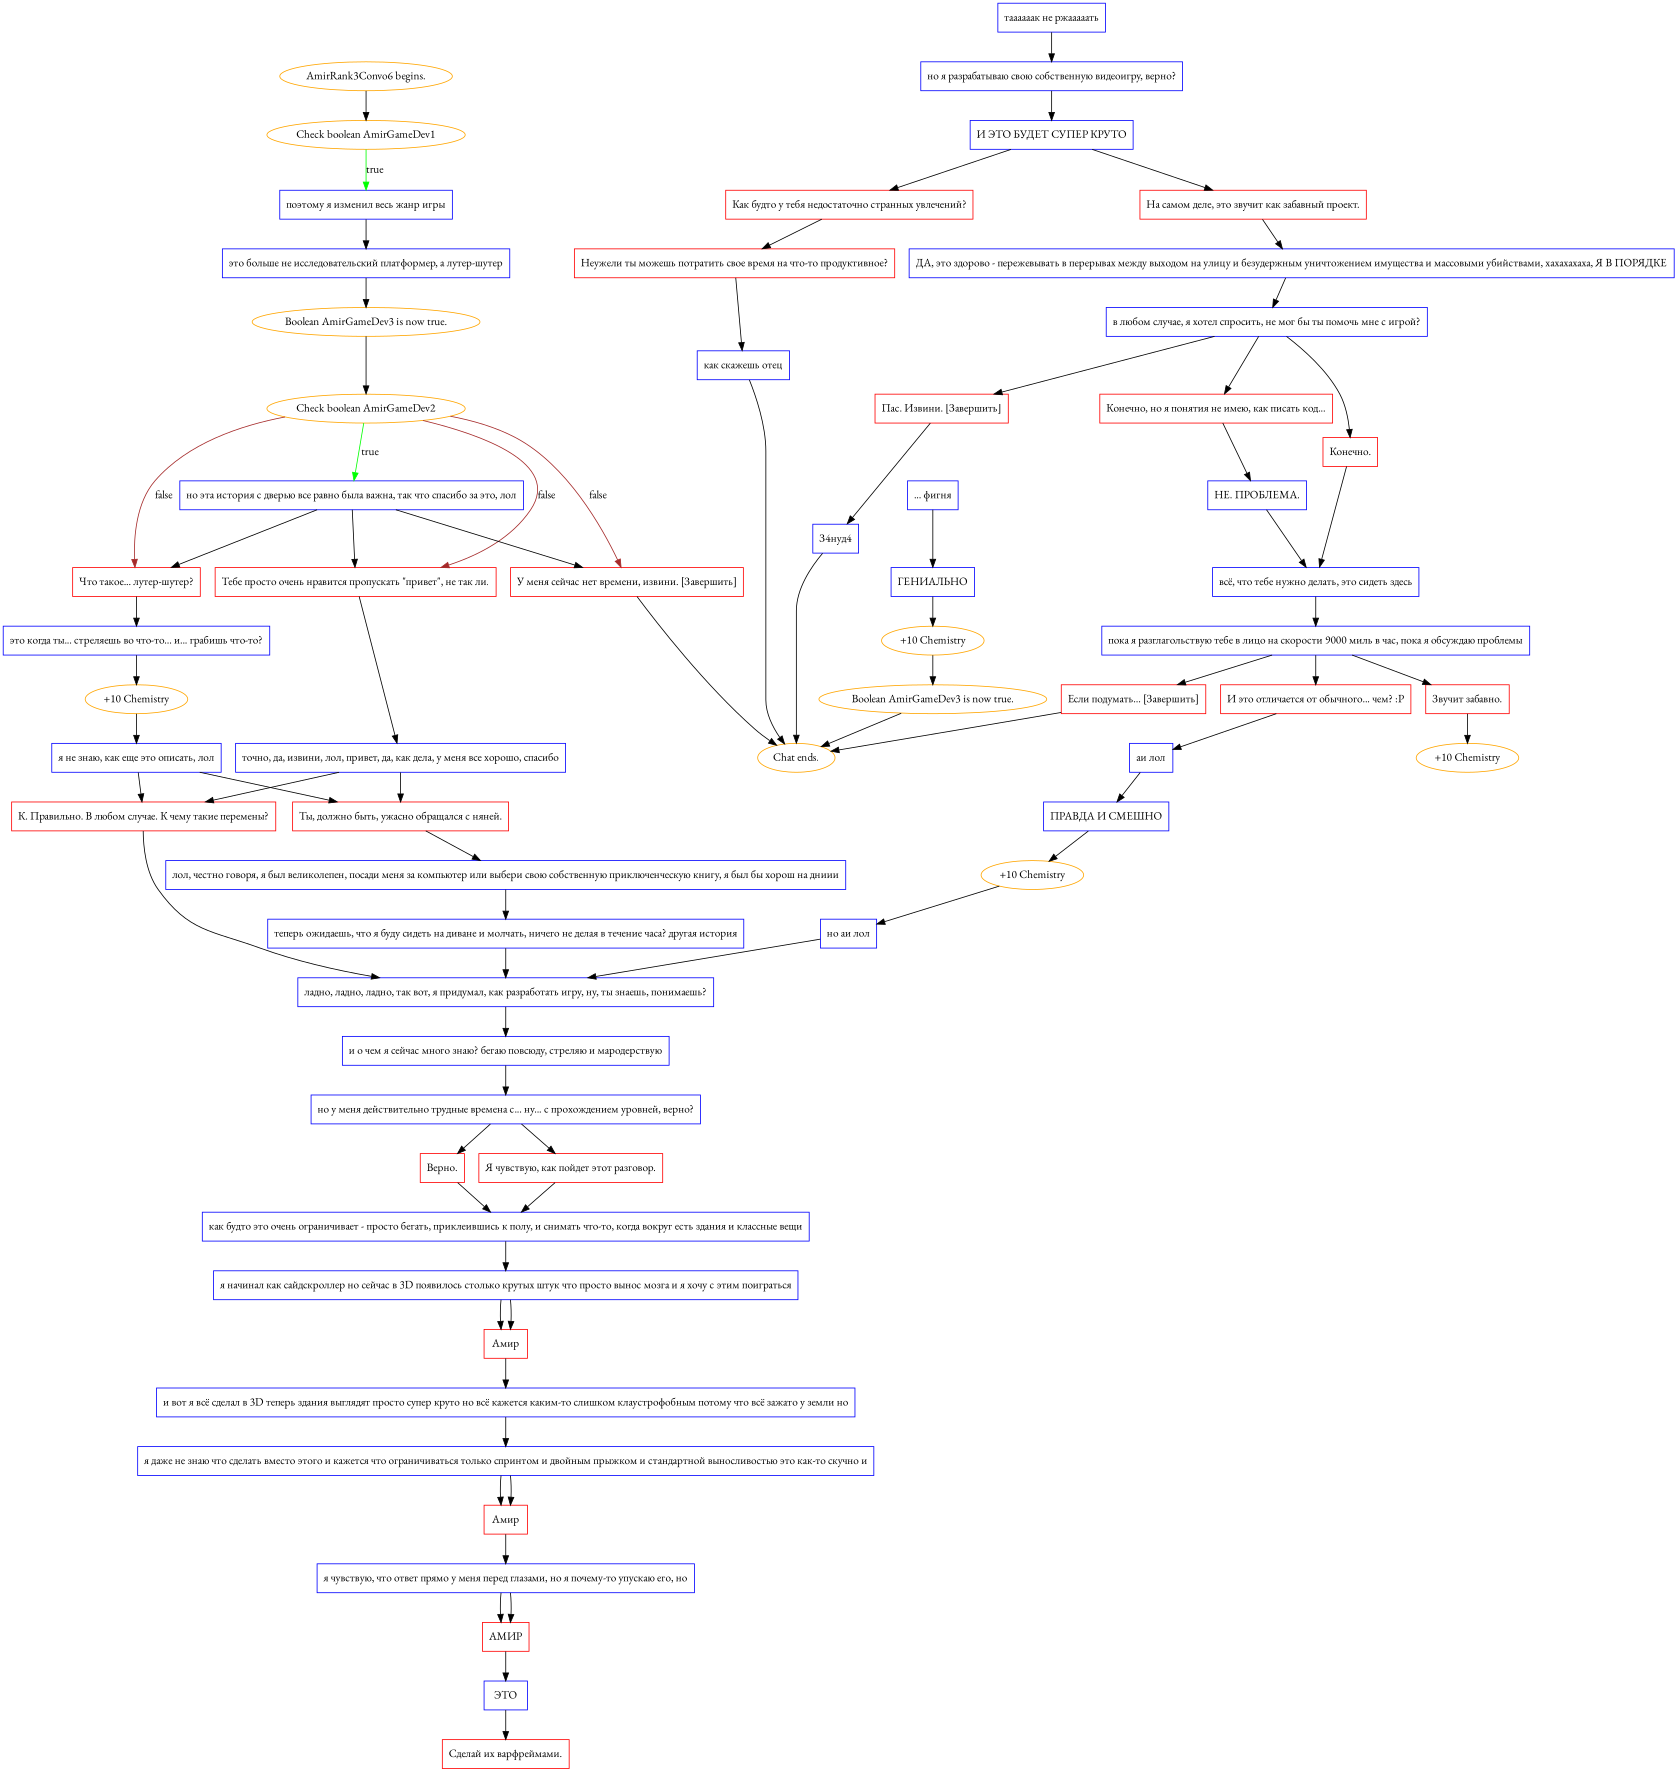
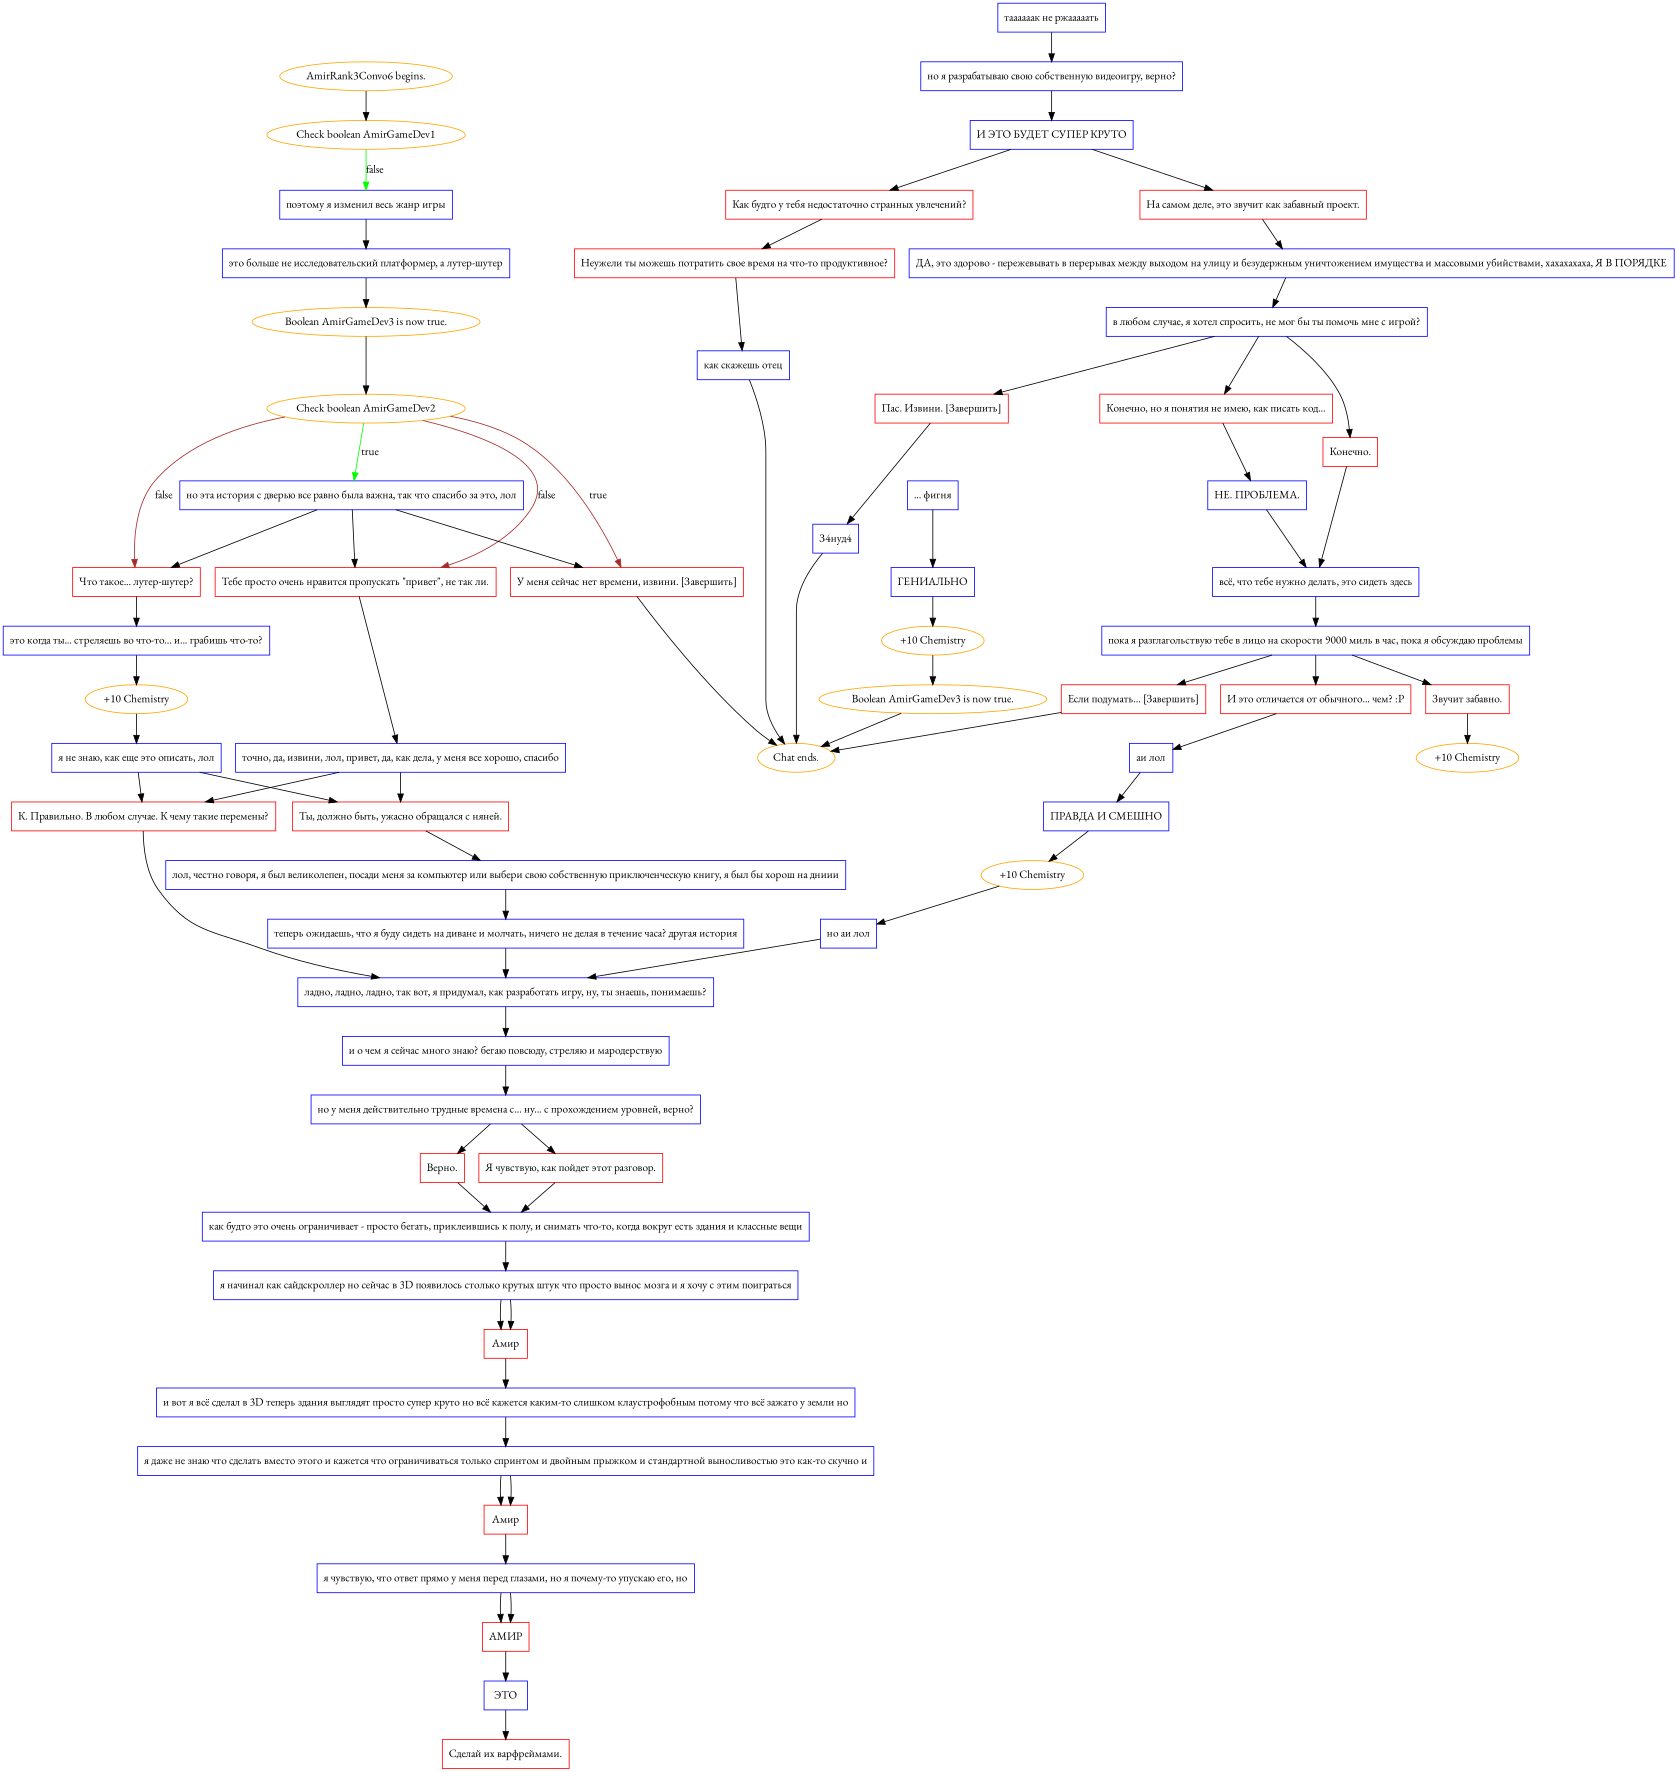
  digraph {
    fontname="EB Garamond"
    node [color=blue fontname="EB Garamond" shape=box]
    edge [fontname="EB Garamond"]
    "AmirRank3Convo6 begins." [color=orange shape=""]
    n2 [color=orange label="Check boolean AmirGameDev1" shape=""]
    n3 [label="поэтому я изменил весь жанр игры"]
    n4 [label="это больше не исследовательский платформер, а лутер-шутер"]
    n5 [color=orange label="Boolean AmirGameDev3 is now true." shape=""]
    n6 [label="таааааак не ржааааать"]
    n7 [label="но я разрабатываю свою собственную видеоигру, верно?"]
    n8 [color=orange label="Check boolean AmirGameDev2" shape=""]
    n9 [label="И ЭТО БУДЕТ СУПЕР КРУТО"]
    n10 [label="но эта история с дверью все равно была важна, так что спасибо за это, лол"]
    n11 [color=red label="У меня сейчас нет времени, извини. [Завершить]"]
    n12 [color=red label="Что такое... лутер-шутер?"]
    n13 [color=red label="Тебе просто очень нравится пропускать \"привет\", не так ли."]
    n14 [color=red label="На самом деле, это звучит как забавный проект."]
    n15 [color=red label="Как будто у тебя недостаточно странных увлечений?"]
    "Chat ends." [color=orange shape=""]
    n17 [label="это когда ты... стреляешь во что-то... и... грабишь что-то?"]
    n18 [label="точно, да, извини, лол, привет, да, как дела, у меня все хорошо, спасибо"]
    n19 [label="ДА, это здорово - пережевывать в перерывах между выходом на улицу и безудержным уничтожением имущества и массовыми убийствами, хахахахаха, Я В ПОРЯДКЕ"]
    n20 [color=red label="Неужели ты можешь потратить свое время на что-то продуктивное?"]
    n21 [color=orange label="+10 Chemistry" shape=""]
    n22 [color=red label="Ты, должно быть, ужасно обращался с няней."]
    n23 [color=red label="К. Правильно. В любом случае. К чему такие перемены?"]
    n24 [label="в любом случае, я хотел спросить, не мог бы ты помочь мне с игрой?"]
    n25 [label="как скажешь отец"]
    n26 [label="я не знаю, как еще это описать, лол"]
    n27 [label="лол, честно говоря, я был великолепен, посади меня за компьютер или выбери свою собственную приключенческую книгу, я был бы хорош на дниии"]
    n28 [label="ладно, ладно, ладно, так вот, я придумал, как разработать игру, ну, ты знаешь, понимаешь?"]
    n29 [color=red label="Конечно, но я понятия не имею, как писать код..."]
    n30 [color=red label="Конечно."]
    n31 [color=red label="Пас. Извини. [Завершить]"]
    n32 [label="теперь ожидаешь, что я буду сидеть на диване и молчать, ничего не делая в течение часа? другая история"]
    n33 [label="и о чем я сейчас много знаю? бегаю повсюду, стреляю и мародерствую"]
    n34 [label="НЕ. ПРОБЛЕМА."]
    n35 [label="всё, что тебе нужно делать, это сидеть здесь"]
    n36 [label="З4нуд4"]
    n37 [label="но у меня действительно трудные времена с... ну... с прохождением уровней, верно?"]
    n38 [label="пока я разглагольствую тебе в лицо на скорости 9000 миль в час, пока я обсуждаю проблемы"]
    n39 [color=red label="Верно."]
    n40 [color=red label="Я чувствую, как пойдет этот разговор."]
    n41 [color=red label="И это отличается от обычного... чем? :P"]
    n42 [color=red label="Звучит забавно."]
    n43 [color=red label="Если подумать... [Завершить]"]
    n44 [label="как будто это очень ограничивает - просто бегать, приклеившись к полу, и снимать что-то, когда вокруг есть здания и классные вещи"]
    n45 [label="аи лол"]
    n46 [color=orange label="+10 Chemistry" shape=""]
    n47 [label="я начинал как сайдскроллер но сейчас в 3D появилось столько крутых штук что просто вынос мозга и я хочу с этим поиграться"]
    n48 [label="ПРАВДА И СМЕШНО"]
    n49 [color=red label="Амир"]
    n50 [color=orange label="+10 Chemistry" shape=""]
    n51 [label="и вот я всё сделал в 3D теперь здания выглядят просто супер круто но всё кажется каким-то слишком клаустрофобным потому что всё зажато у земли но"]
    n52 [label="но аи лол"]
    n53 [label="я даже не знаю что сделать вместо этого и кажется что ограничиваться только спринтом и двойным прыжком и стандартной выносливостью это как-то скучно и"]
    n54 [color=red label="Амир"]
    n55 [label="я чувствую, что ответ прямо у меня перед глазами, но я почему-то упускаю его, но"]
    n56 [color=red label="АМИР"]
    n57 [label="ЭТО"]
    n58 [color=red label="Сделай их варфреймами."]
    n59 [label="... фигня"]
    n60 [label="ГЕНИАЛЬНО"]
    n61 [color=orange label="+10 Chemistry" shape=""]
    n62 [color=orange label="Boolean AmirGameDev3 is now true." shape=""]
    "AmirRank3Convo6 begins." -> n2
-   n2 -> n3 [color=green label=true]
+   n2 -> n3 [color=green label=false]
    n3 -> n4
    n4 -> n5
    n5 -> n8
    n6 -> n7
    n7 -> n9
    n8 -> n10 [color=green label=true]
-   n8 -> n11 [color=brown label=false]
+   n8 -> n11 [color=brown label=true]
    n8 -> n12 [color=brown label=false]
    n8 -> n13 [color=brown label=false]
    n9 -> n14
    n9 -> n15
    n10 -> n11
    n10 -> n12
    n10 -> n13
    n11 -> "Chat ends."
    n12 -> n17
    n13 -> n18
    n14 -> n19
    n15 -> n20
    n17 -> n21
    n18 -> n22
    n18 -> n23
    n19 -> n24
    n20 -> n25
    n21 -> n26
    n22 -> n27
    n23 -> n28
    n24 -> n29
    n24 -> n30
    n24 -> n31
    n25 -> "Chat ends."
    n26 -> n22
    n26 -> n23
    n27 -> n32
    n28 -> n33
    n29 -> n34
    n30 -> n35
    n31 -> n36
    n32 -> n28
    n33 -> n37
    n34 -> n35
    n35 -> n38
    n36 -> "Chat ends."
    n37 -> n39
    n37 -> n40
    n38 -> n41
    n38 -> n42
    n38 -> n43
    n39 -> n44
    n40 -> n44
    n41 -> n45
    n42 -> n46
    n43 -> "Chat ends."
    n44 -> n47
    n45 -> n48
    n47 -> n49
    n47 -> n49
    n48 -> n50
    n49 -> n51
    n50 -> n52
    n51 -> n53
    n52 -> n28
    n53 -> n54
    n53 -> n54
    n54 -> n55
    n55 -> n56
    n55 -> n56
    n56 -> n57
    n57 -> n58
    n59 -> n60
    n60 -> n61
    n61 -> n62
    n62 -> "Chat ends."
  }
